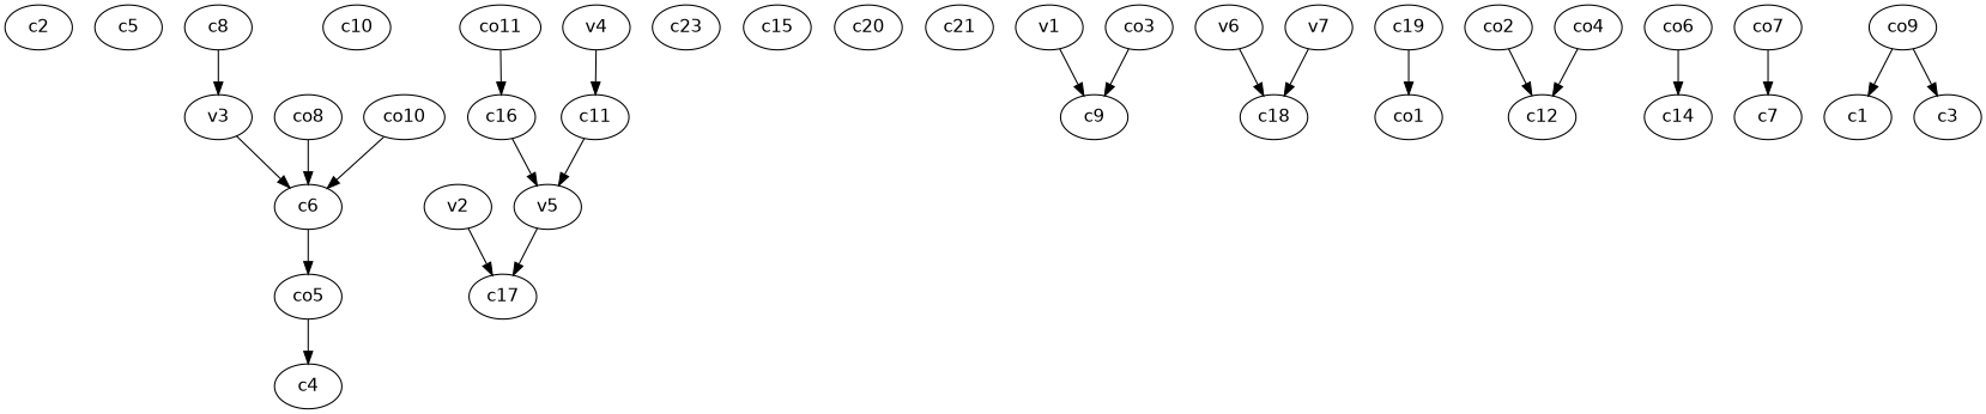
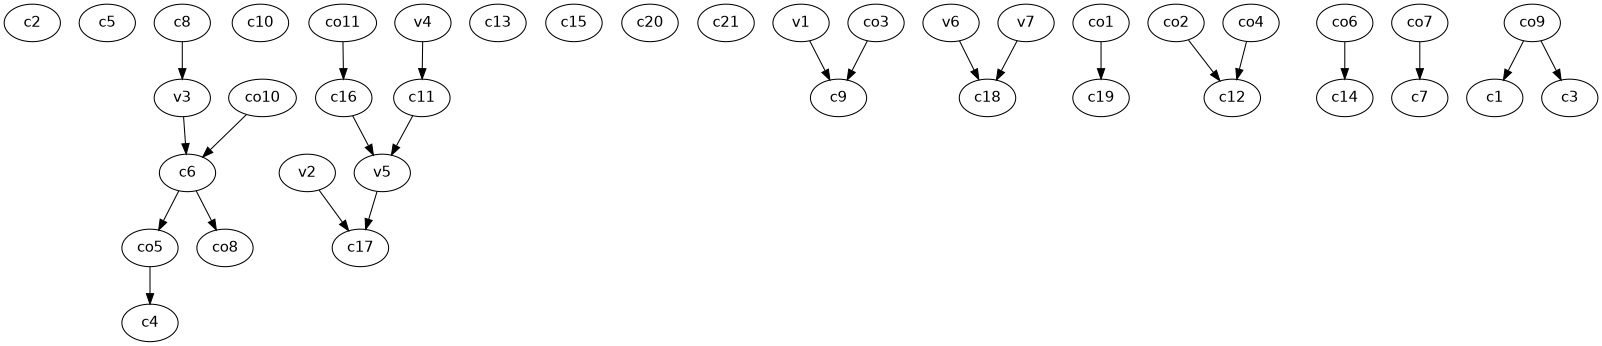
  strict digraph {
    fontname="DejaVu Sans"
    node [fontname="DejaVu Sans"]
    edge [fontname="DejaVu Sans" weight=1]
    c2
    c5
    c6
    co5
    c4
    c8
    v3
    c10
    c11
    v5
    c17
-   c13 [label=c23]
+   c13
    c15
    c16
    c20
    c21
    v1
    c9
    v2
    v4
    v6
    c18
    v7
    co1
    c19
    co2
    c12
    co3
    co4
    co6
    c14
    co7
    c7
    co8
    co9
    c1
    c3
    co10
    co11
    c6 -> co5
    co5 -> c4
    c8 -> v3
    v3 -> c6
    c11 -> v5
    v5 -> c17
    c16 -> v5
    v1 -> c9
    v2 -> c17
    v4 -> c11
    v6 -> c18
    v7 -> c18
-   c19 -> co1
+   co1 -> c19
    co2 -> c12
    co3 -> c9
    co4 -> c12
    co6 -> c14
    co7 -> c7
-   co8 -> c6
+   c6 -> co8
    co9 -> c1
    co9 -> c3
    co10 -> c6
    co11 -> c16
  }
